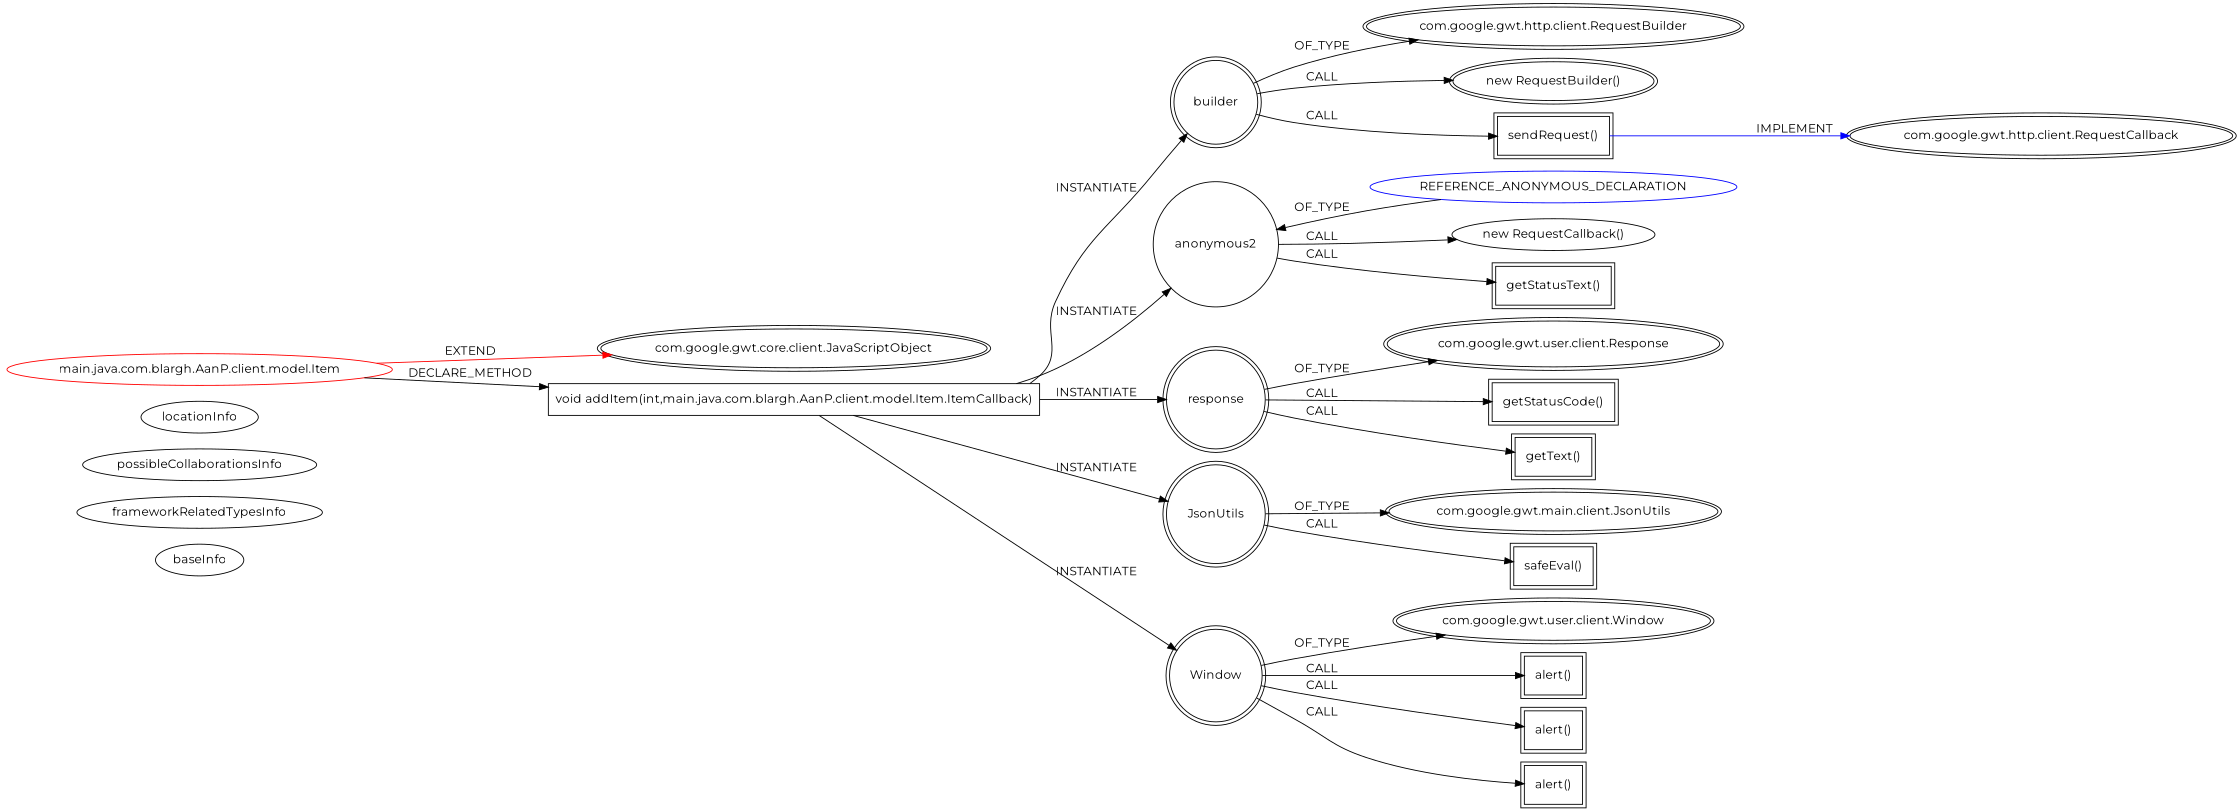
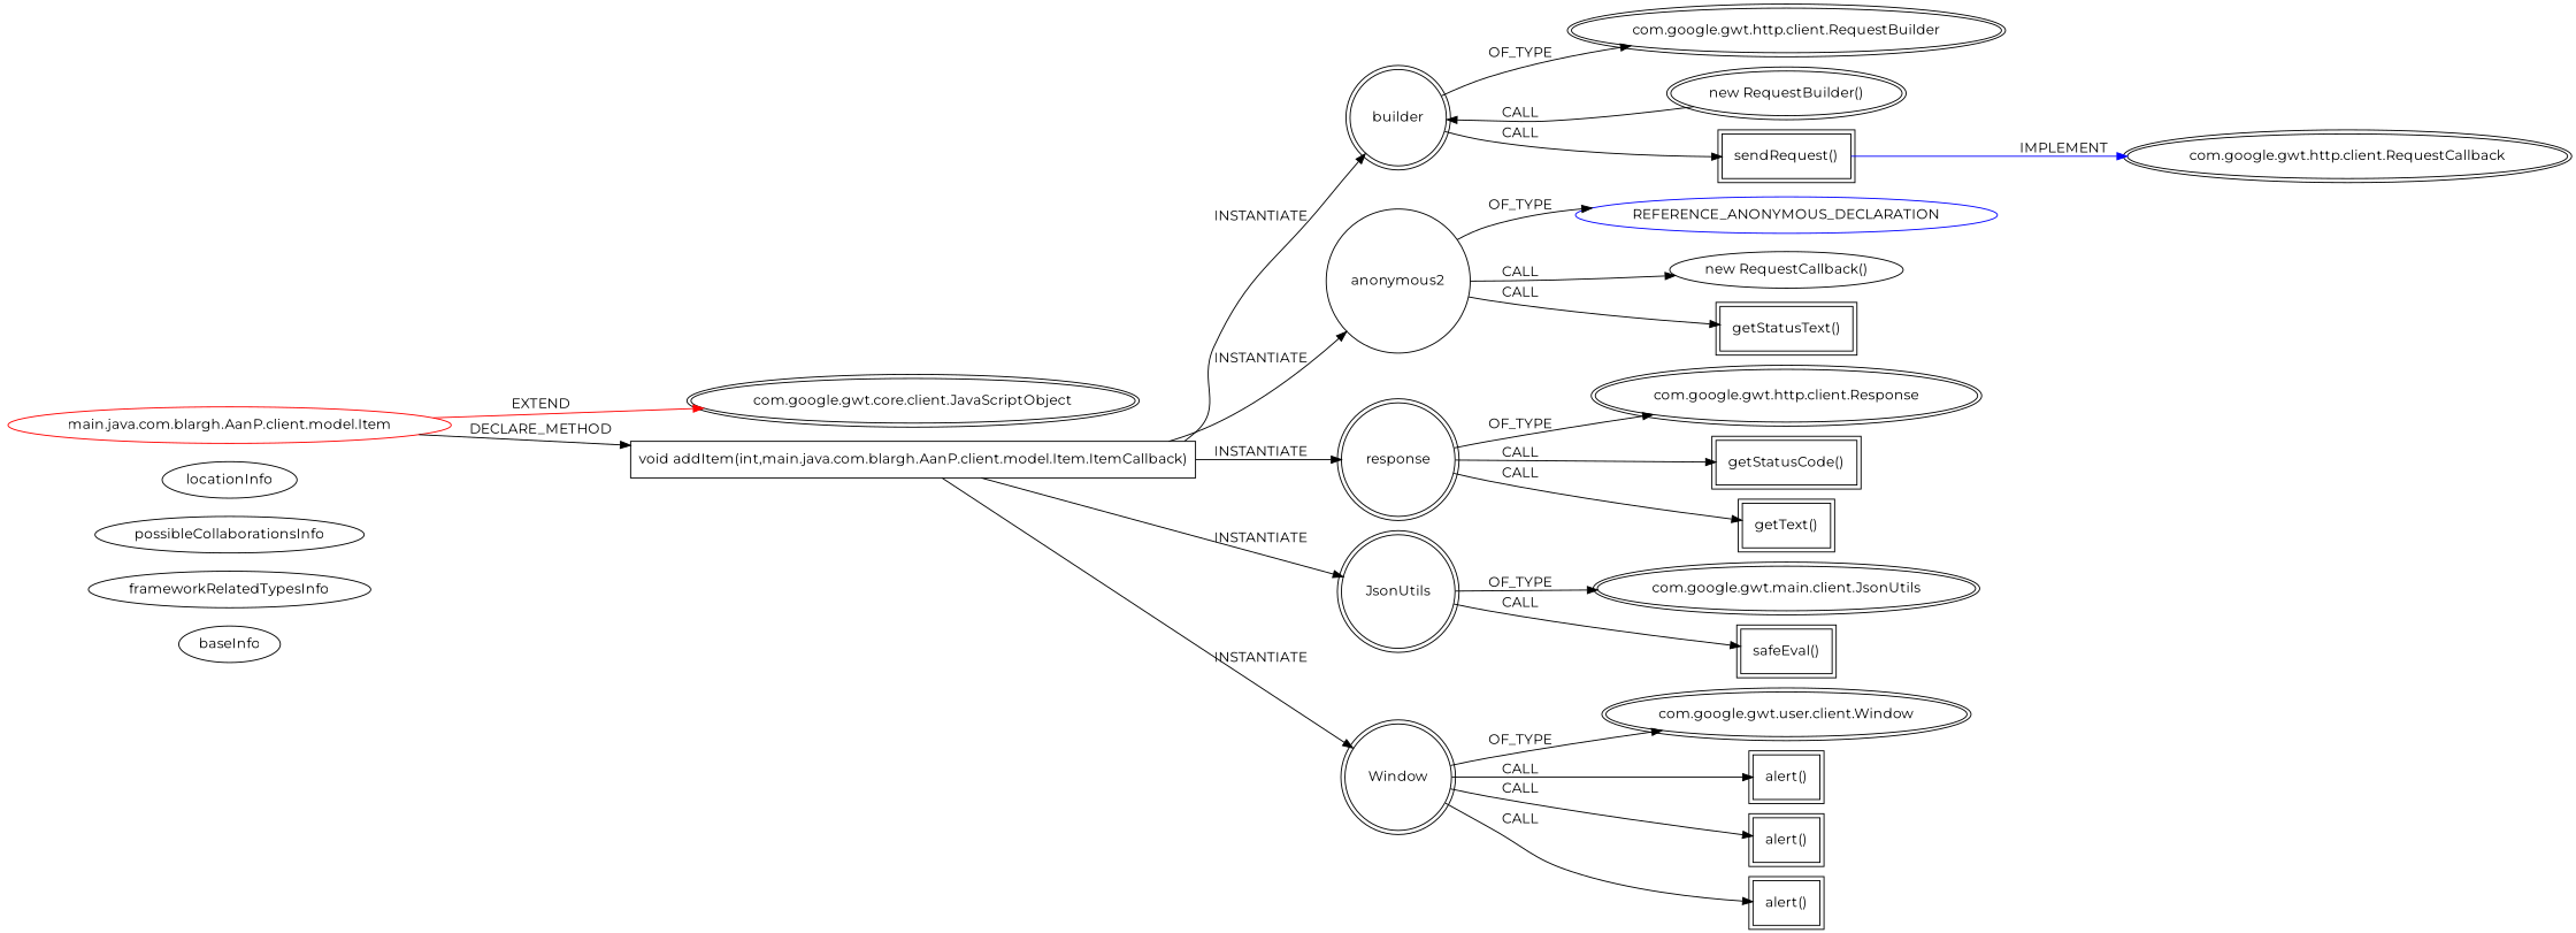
  digraph {
    fontname=Montserrat
    rankdir=LR
    node [fontname=Montserrat isFrameworkType=true vertexType=INSIDE_CALL peripheries=2]
    edge [fontname=Montserrat]
    baseInfo [category=extension_graph graphId=793 isAnonymous=false possibleRelation=true isFrameworkType="" vertexType="" peripheries=""]
    frameworkRelatedTypesInfo [0="com.google.gwt.core.client.JavaScriptObject" isFrameworkType="" vertexType="" peripheries=""]
    possibleCollaborationsInfo [0="793~CLIENT_METHOD_DECLARATION-INSTANTIATION-~com.google.gwt.core.client.JavaScriptObject ~com.google.gwt.http.client.RequestCallback ~false~true" isFrameworkType="" vertexType="" peripheries=""]
    locationInfo [contextSignature=Item filePath="/bahkified-Test/Test-master/src/main/java/com/blargh/AanP/client/model/Item.java" graphId=793 projectName="bahkified-Test" isFrameworkType="" vertexType="" peripheries=""]
    n5 [color=red isFrameworkType=false label="main.java.com.blargh.AanP.client.model.Item" vertexType=ROOT_CLIENT_CLASS_DECLARATION peripheries=""]
    n6 [label="com.google.gwt.core.client.JavaScriptObject" vertexType=FRAMEWORK_CLASS_TYPE]
    n7 [isFrameworkType=false label="void addItem(int,main.java.com.blargh.AanP.client.model.Item.ItemCallback)" shape=box vertexType=CLIENT_METHOD_DECLARATION peripheries=""]
    n8 [label=builder shape=circle vertexType=VARIABLE_EXPRESION]
    n9 [isFrameworkType=false label=anonymous2 shape=circle vertexType=VARIABLE_EXPRESION peripheries=""]
    n10 [label=response shape=circle vertexType=VARIABLE_EXPRESION]
    n11 [label=JsonUtils shape=circle vertexType=VARIABLE_EXPRESION]
    n12 [label=Window shape=circle vertexType=VARIABLE_EXPRESION]
    n13 [label="com.google.gwt.http.client.RequestBuilder" vertexType=FRAMEWORK_CLASS_TYPE]
    n14 [label="new RequestBuilder()" vertexType=CONSTRUCTOR_CALL]
    n15 [label="sendRequest()" shape=box]
    n16 [color=blue isFrameworkType=false label=REFERENCE_ANONYMOUS_DECLARATION vertexType=REFERENCE_ANONYMOUS_DECLARATION peripheries=""]
    n17 [isFrameworkType=false label="new RequestCallback()" vertexType=CONSTRUCTOR_CALL peripheries=""]
    n18 [label="getStatusText()" shape=box]
-   n19 [label="com.google.gwt.user.client.Response" vertexType=FRAMEWORK_CLASS_TYPE]
+   n19 [label="com.google.gwt.http.client.Response" vertexType=FRAMEWORK_CLASS_TYPE]
    n20 [label="getStatusCode()" shape=box]
    n21 [label="getText()" shape=box]
    n22 [label="com.google.gwt.main.client.JsonUtils" vertexType=FRAMEWORK_CLASS_TYPE]
    n23 [label="safeEval()" shape=box]
    n24 [label="com.google.gwt.user.client.Window" vertexType=FRAMEWORK_CLASS_TYPE]
    n25 [label="alert()" shape=box]
    n26 [label="alert()" shape=box]
    n27 [label="alert()" shape=box]
    n28 [label="com.google.gwt.http.client.RequestCallback" vertexType=FRAMEWORK_INTERFACE_TYPE]
    n5 -> n6 [color=red label=EXTEND]
    n5 -> n7 [label=DECLARE_METHOD]
    n7 -> n8 [label=INSTANTIATE]
    n7 -> n9 [label=INSTANTIATE]
    n7 -> n10 [label=INSTANTIATE]
    n7 -> n11 [label=INSTANTIATE]
    n7 -> n12 [label=INSTANTIATE]
    n8 -> n13 [label=OF_TYPE]
-   n8 -> n14 [label=CALL]
+   n14 -> n8 [label=CALL]
    n8 -> n15 [label=CALL]
-   n16 -> n9 [label=OF_TYPE]
+   n9 -> n16 [label=OF_TYPE]
    n9 -> n17 [label=CALL]
    n9 -> n18 [label=CALL]
    n10 -> n19 [label=OF_TYPE]
    n10 -> n20 [label=CALL]
    n10 -> n21 [label=CALL]
    n11 -> n22 [label=OF_TYPE]
    n11 -> n23 [label=CALL]
    n12 -> n24 [label=OF_TYPE]
    n12 -> n25 [label=CALL]
    n12 -> n26 [label=CALL]
    n12 -> n27 [label=CALL]
    n15 -> n28 [color=blue label=IMPLEMENT]
  }
